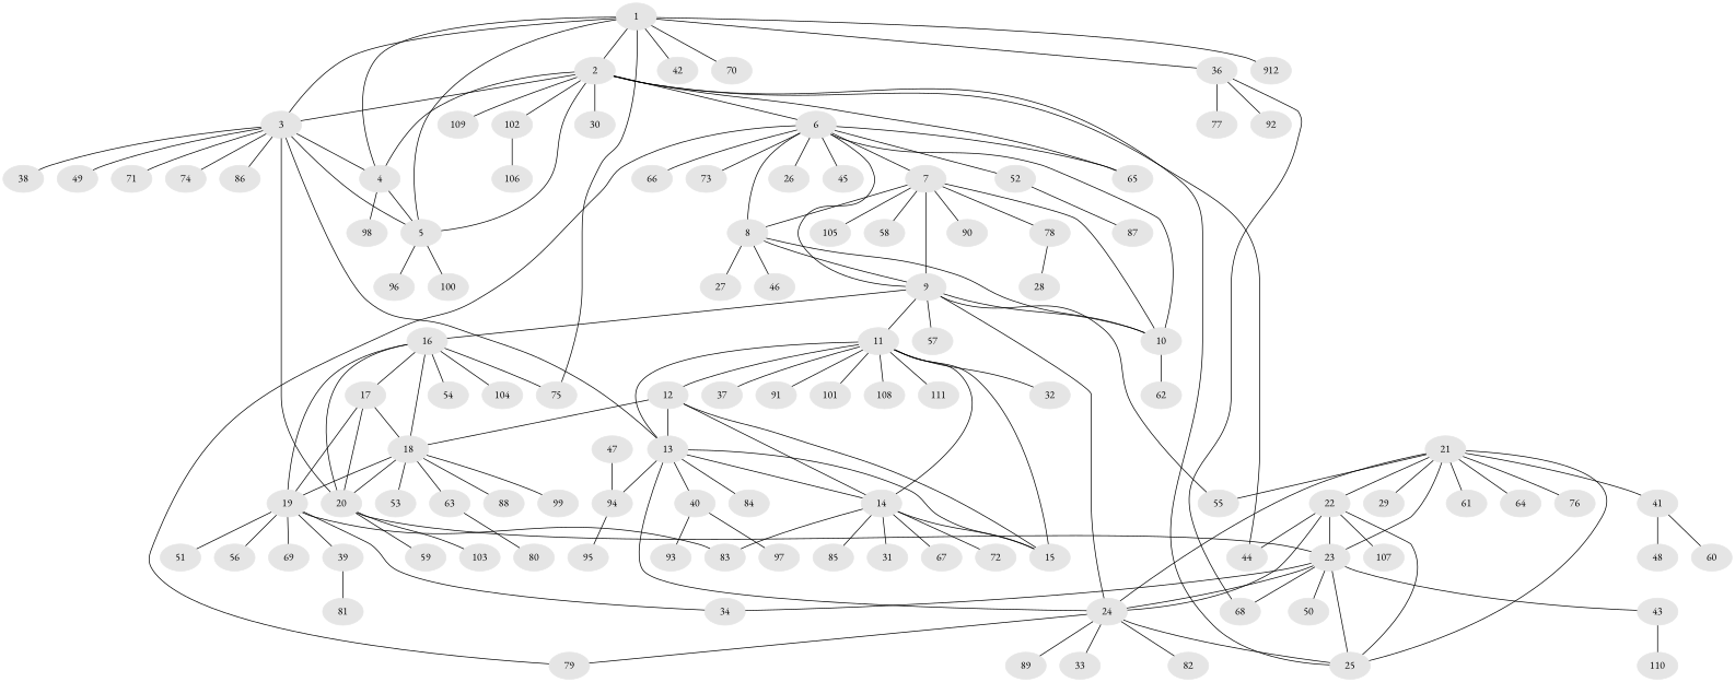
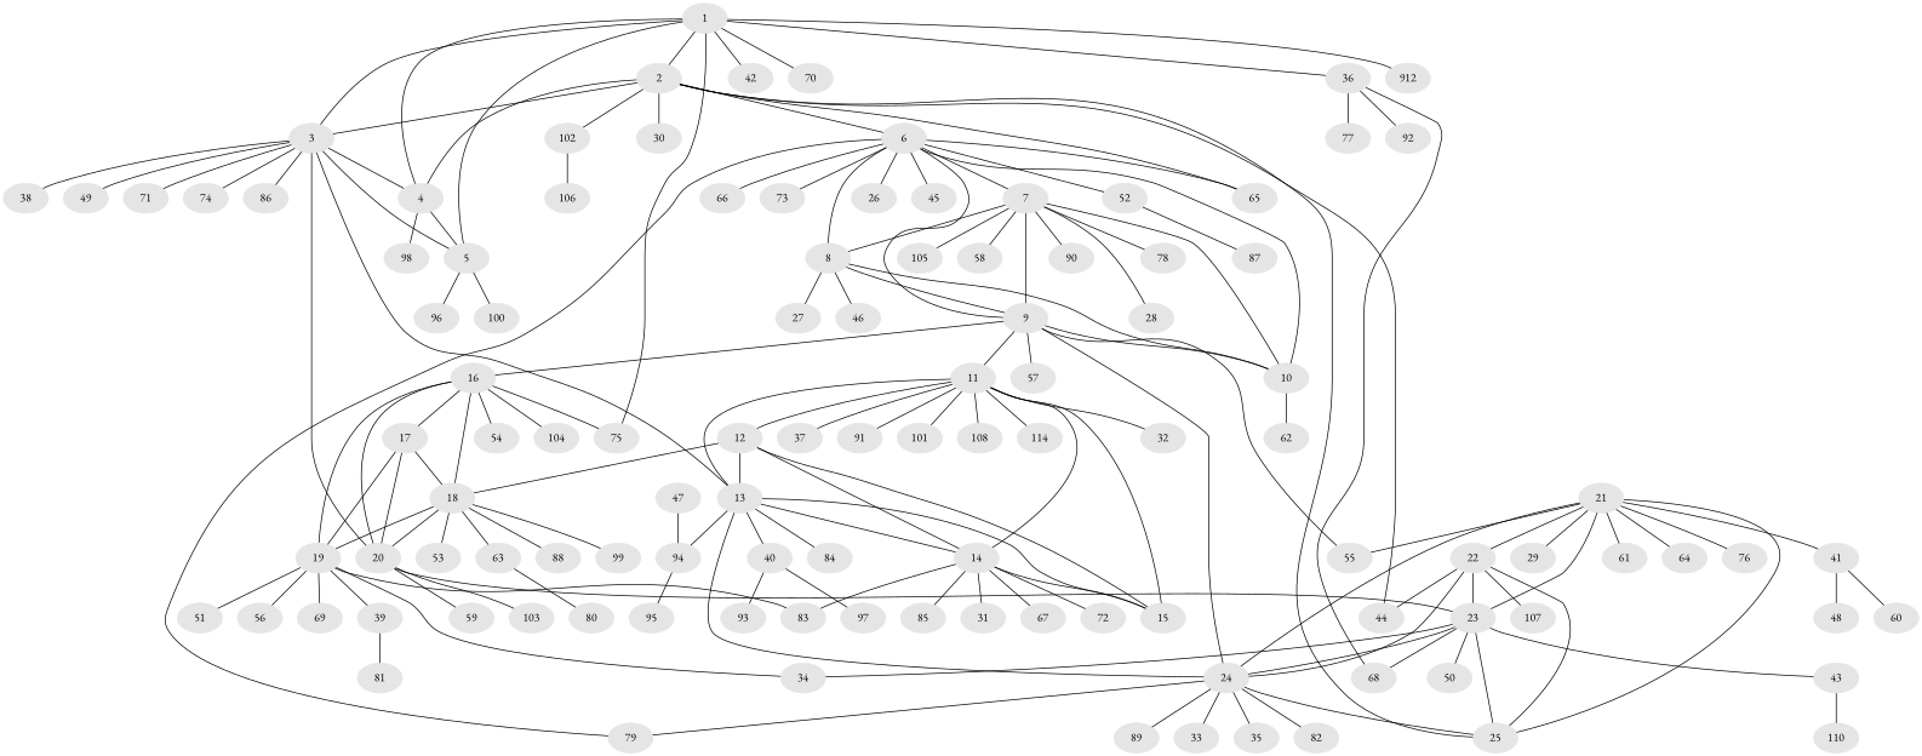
  graph {
    fontname="EB Garamond"
    node [color=gray90 fontname="EB Garamond" style=filled]
    edge [fontname="EB Garamond"]
    1
    2
    3
    4
    5
    36
    42
    70
    75
    n10 [label=912]
    6
    25
    30
    44
    65
    102
-   109
    13
    20
    38
    49
    71
    74
    86
    98
    96
    100
    68
    77
    92
    7
    8
    9
    10
    26
    45
    52
    66
    73
    79
    106
    24
    14
    15
    40
    84
    94
    23
    59
    103
    28
    58
    78
    90
    105
    27
    46
    11
    16
    55
    57
    62
    87
    12
    32
    37
    91
    101
    108
-   111
+   111 [label=114]
    18
    17
    19
    54
    104
    33
+   35
    82
    89
    31
    67
    72
    83
    85
    53
    63
    88
    99
    93
    97
    47
    34
    39
    51
    56
    69
    80
    81
    43
    50
    21
    22
    29
    41
    61
    64
    76
    107
    48
    60
    110
    95
    1 -- 2
    1 -- 3
    1 -- 4
    1 -- 5
    1 -- 36
    1 -- 42
    1 -- 70
    1 -- 75
    1 -- n10
    2 -- 3
    2 -- 4
-   2 -- 5
    2 -- 6
    2 -- 25
    2 -- 30
    2 -- 44
    2 -- 65
    2 -- 102
-   2 -- 109
    3 -- 4
    3 -- 5
    3 -- 13
    3 -- 20
    3 -- 38
    3 -- 49
    3 -- 71
    3 -- 74
    3 -- 86
    4 -- 5
    4 -- 98
    5 -- 96
    5 -- 100
    36 -- 68
    36 -- 77
    36 -- 92
    6 -- 65
    6 -- 7
    6 -- 8
    6 -- 9
    6 -- 10
    6 -- 26
    6 -- 45
    6 -- 52
    6 -- 66
    6 -- 73
    6 -- 79
    102 -- 106
    13 -- 24
    13 -- 14
    13 -- 15
    13 -- 40
    13 -- 84
    13 -- 94
    20 -- 23
    20 -- 59
    20 -- 103
    7 -- 8
    7 -- 9
    7 -- 10
-   78 -- 28
+   7 -- 28
    7 -- 58
    7 -- 78
    7 -- 90
    7 -- 105
    8 -- 9
    8 -- 10
    8 -- 27
    8 -- 46
    9 -- 10
    9 -- 24
    9 -- 11
    9 -- 16
    9 -- 55
    9 -- 57
    10 -- 62
    52 -- 87
    24 -- 25
    24 -- 79
    24 -- 33
+   24 -- 35
    24 -- 82
    24 -- 89
    14 -- 15
    14 -- 31
    14 -- 67
    14 -- 72
    14 -- 83
    14 -- 85
    40 -- 93
    40 -- 97
    94 -- 95
    23 -- 25
    23 -- 68
    23 -- 24
    23 -- 34
    23 -- 43
    23 -- 50
    11 -- 13
    11 -- 14
    11 -- 15
    11 -- 12
    11 -- 32
    11 -- 37
    11 -- 91
    11 -- 101
    11 -- 108
    11 -- 111
    16 -- 75
    16 -- 20
    16 -- 18
    16 -- 17
    16 -- 19
    16 -- 54
    16 -- 104
    12 -- 13
    12 -- 14
    12 -- 15
    12 -- 18
    18 -- 20
    18 -- 19
    18 -- 53
    18 -- 63
    18 -- 88
    18 -- 99
    17 -- 20
    17 -- 18
    17 -- 19
    19 -- 83
    19 -- 34
    19 -- 39
    19 -- 51
    19 -- 56
    19 -- 69
    63 -- 80
    47 -- 94
    39 -- 81
    43 -- 110
    21 -- 25
    21 -- 24
    21 -- 23
    21 -- 55
    21 -- 22
    21 -- 29
    21 -- 41
    21 -- 61
    21 -- 64
    21 -- 76
    22 -- 25
    22 -- 44
    22 -- 24
    22 -- 23
    22 -- 107
    41 -- 48
    41 -- 60
  }
